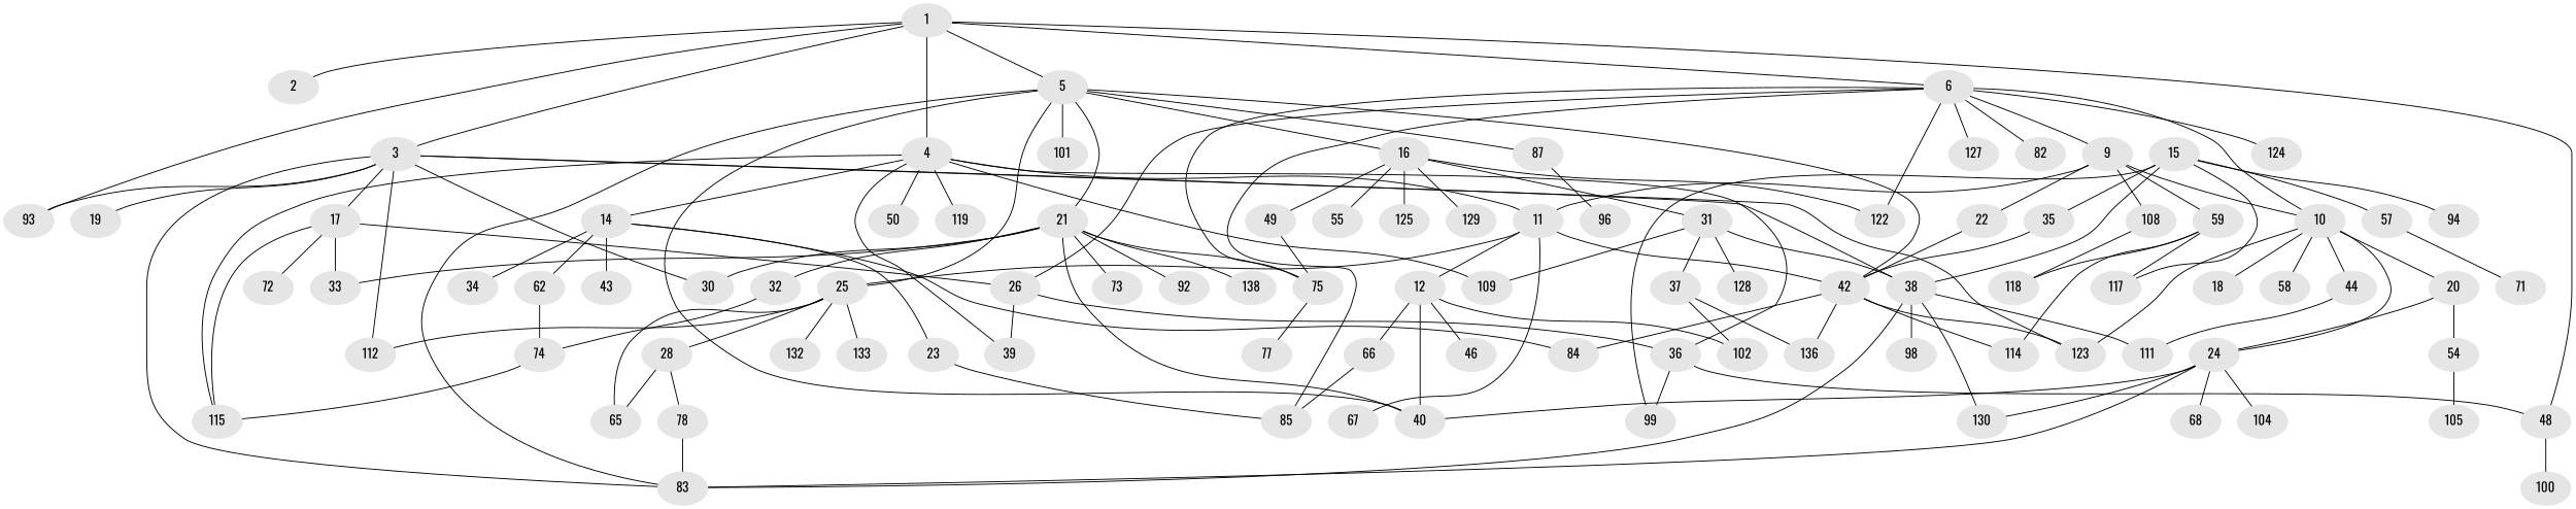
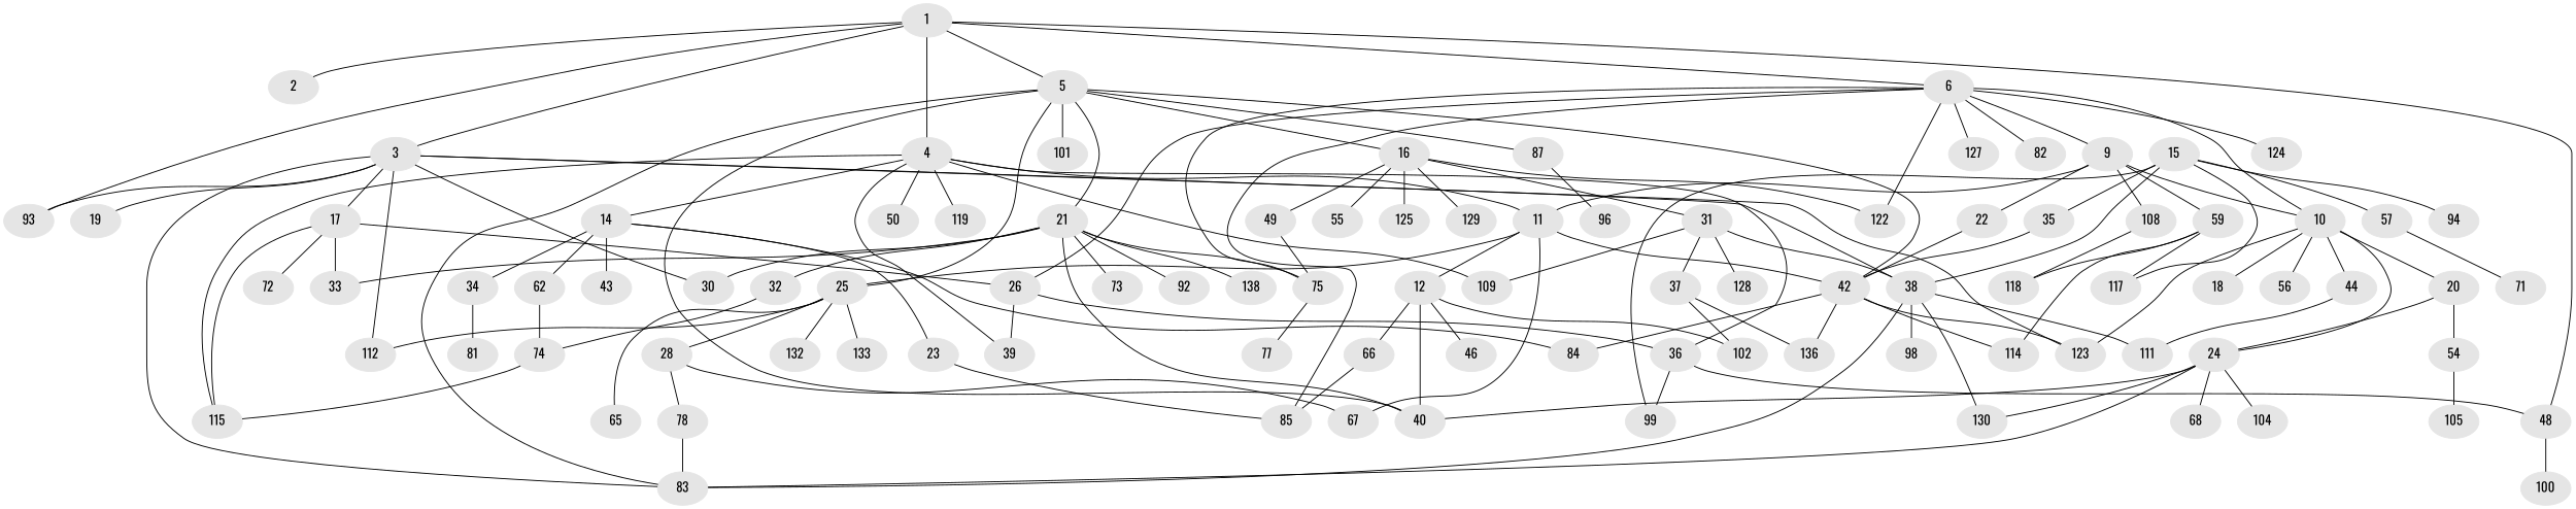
  graph {
    fontname=Oswald
    node [color=gray90 fontname=Oswald style=filled]
    edge [fontname=Oswald]
    1 [super="+8"]
    2
    3 [super="+13"]
    4 [super="+120"]
    5 [super="+79"]
    6 [super="+7"]
    48 [super="+106"]
    93
    17 [super="+142"]
    19
    30
    38 [super="+63"]
    83 [super="+113"]
    112
    123 [super="+126"]
    11 [super="+53"]
    14
    36 [super="+103"]
    39
    50
    109
    115 [super="+135"]
    119
    16 [super="+29"]
    21 [super="+27"]
    25 [super="+80"]
    40 [super="+58"]
    42 [super="+60"]
    87
    101
    9 [super="+41"]
    10
    26 [super="+45"]
    75 [super="+90"]
    82
    85
    122
    124
    127
    100
    33 [super="+51"]
    72
    130 [super="+141"]
    98
    111
    12 [super="+52"]
    67 [super="+137"]
    23 [super="+86"]
    34 [super="+64"]
    43
    62
    84 [super="+131"]
    99
    31
    49
    55
    125
    129
    32 [super="+89"]
    n60 [label=73]
    92 [super="+107"]
    138
    28 [super="+61"]
    65
    132
    133
    136
    114
    96
    22
    59 [super="+91"]
    108
    18
    20 [super="+110"]
    24 [super="+88"]
    44 [super="+116"]
-   56 [label=58]
+   56
    77 [super="+140"]
    117
    118 [super="+134"]
    54
    68 [super="+121"]
    104
    46
    66 [super="+73"]
    102
    15 [super="+47"]
    35 [super="+76"]
    57
    94
+   81
    74 [super="+95"]
    71 [super="+97"]
    37 [super="+69"]
    128 [super="+139"]
    105
    78
    1 -- 2
    1 -- 3
    1 -- 4
    1 -- 5
    1 -- 6
    1 -- 48
    1 -- 93
    3 -- 93
    3 -- 17
    3 -- 19
    3 -- 30
    3 -- 38
    3 -- 83
    3 -- 112
    3 -- 123
    4 -- 11
    4 -- 14
    4 -- 36
    4 -- 39
    4 -- 50
    4 -- 109
    4 -- 115
    4 -- 119
    5 -- 83
    5 -- 16
    5 -- 21
    5 -- 25
    5 -- 40
    5 -- 42
    5 -- 87
    5 -- 101
    6 -- 9
    6 -- 10
    6 -- 26
    6 -- 75
    6 -- 82
    6 -- 85
    6 -- 122
    6 -- 124
    6 -- 127
    48 -- 100
    17 -- 115
    17 -- 26
    17 -- 33
    17 -- 72
    38 -- 83
    38 -- 130
    38 -- 98
    38 -- 111
    11 -- 25
    11 -- 42
    11 -- 12
    11 -- 67
    14 -- 23
    14 -- 34
    14 -- 43
    14 -- 62
    14 -- 84
    36 -- 48
    36 -- 99
    16 -- 122
    16 -- 31
    16 -- 49
    16 -- 55
    16 -- 125
    16 -- 129
    21 -- 30
    21 -- 40
    21 -- 75
    21 -- 33
    21 -- 32
    21 -- n60
    21 -- 92
    21 -- 138
    25 -- 112
    25 -- 28
    25 -- 65
    25 -- 132
    25 -- 133
    42 -- 123
    42 -- 84
    42 -- 136
    42 -- 114
    87 -- 96
    9 -- 11
    9 -- 10
    9 -- 22
    9 -- 59
    9 -- 108
    10 -- 123
    10 -- 18
    10 -- 20 [weight=2]
    10 -- 24
    10 -- 44
    10 -- 56
    26 -- 36
    26 -- 39
    75 -- 77
    12 -- 40
    12 -- 46
    12 -- 66
    12 -- 102
    23 -- 85
+   34 -- 81
    62 -- 74
    31 -- 38
    31 -- 109
    31 -- 37
    31 -- 128
    49 -- 75
    32 -- 74
-   28 -- 65
+   28 -- 67
    28 -- 78
    22 -- 42
    59 -- 114
    59 -- 117
    59 -- 118
    108 -- 118
    20 -- 24
    20 -- 54
    24 -- 83
    24 -- 40
    24 -- 130
    24 -- 68
    24 -- 104
    44 -- 111
    54 -- 105
    66 -- 85
    15 -- 38
    15 -- 99
    15 -- 117
    15 -- 35
    15 -- 57
    15 -- 94
    35 -- 42
    57 -- 71
    74 -- 115
    37 -- 136
    37 -- 102
    78 -- 83
  }
